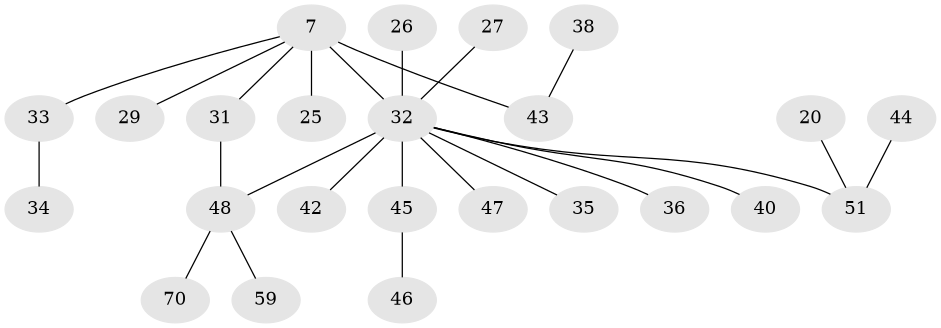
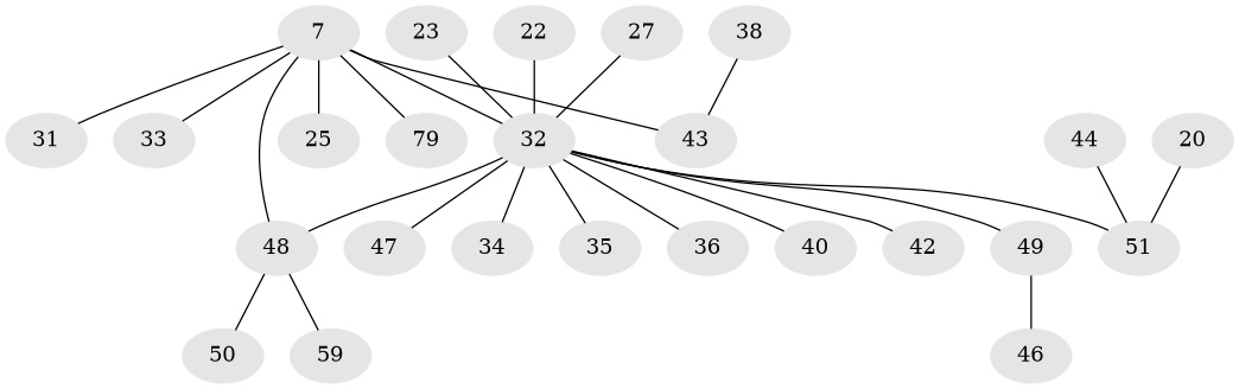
  graph {
    node [color=gray90 style=filled]
    7
    25
-   29 [super="+11"]
+   29 [super="+11" label=79]
    31 [super="+22"]
    32 [super="+16+8+10+4"]
    33
    43 [super="+18"]
    48 [super="+5+15+37"]
    34
    35
    36 [super="+30"]
    40
    42
-   45
+   45 [label=49]
    47
    51 [super="+41"]
    n17 [label=59 super="+19+28+39"]
-   50 [label=70]
+   50
    20
-   26
+   23
+   26 [label=22]
    27
    46
    38
    44
    7 -- 25
    7 -- 29
    7 -- 31
    7 -- 32 [weight=3]
    7 -- 33
    7 -- 43
-   31 -- 48
+   7 -- 48
    32 -- 48 [weight=6]
-   33 -- 34
+   32 -- 34
    32 -- 35
    32 -- 36
    32 -- 40 [weight=2]
    32 -- 42
    32 -- 45
    32 -- 47
    32 -- 51
    48 -- n17
    48 -- 50
    45 -- 46
    20 -- 51
+   23 -- 32
    26 -- 32
    27 -- 32
    38 -- 43
    44 -- 51
  }
